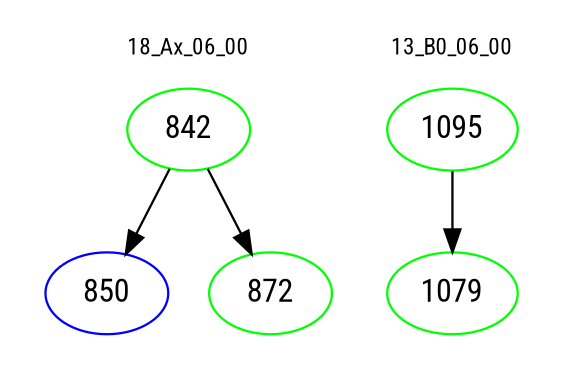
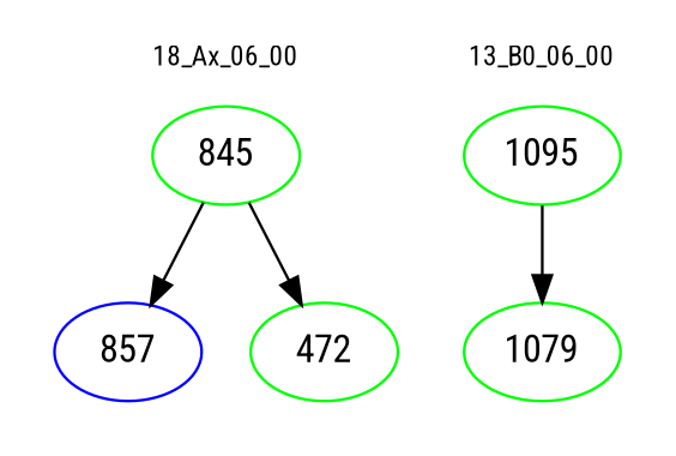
  digraph {
    fontname="Roboto Condensed"
    node [color=green fontname="Roboto Condensed"]
    edge [color=black fontname="Roboto Condensed"]
-   n1 [label=842]
-   n2 [color=blue label=850]
-   n3 [label=872]
+   n1 [label=845]
+   n2 [color=blue label=857]
+   n3 [label=472]
    n4 [label=1095]
    n5 [label=1079]
    subgraph cluster_1 {
      color=white
      fontsize=10
      label="18_Ax_06_00"
      n1
      n2
      n3
    }
    subgraph cluster_2 {
      color=white
      fontsize=10
      label="13_B0_06_00"
      n4
      n5
    }
    n1 -> n2
    n1 -> n3
    n4 -> n5
  }
